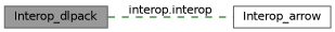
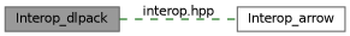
  digraph {
    rankdir=LR
    node [fontname=Helvetica fontsize=10 shape=box style=filled]
    n1 [color=grey40 fillcolor=white height=0.2 label=Interop_arrow width=0.4]
    n2 [color=gray40 fillcolor=grey60 fontcolor=black height=0.2 label=Interop_dlpack width=0.4]
-   n2 -> n1 [color=darkgreen dir=none fontname=Helvetica fontsize=10 label="interop.interop" labelfontname=Helvetica labelfontsize=10 shape=plaintext style=dashed]
+   n2 -> n1 [color=darkgreen dir=none fontname=Helvetica fontsize=10 label="interop.hpp" labelfontname=Helvetica labelfontsize=10 shape=plaintext style=dashed]
  }
